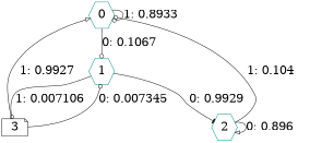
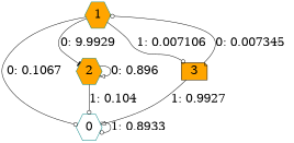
  digraph {
    node [color=teal fillcolor=white fontsize=24 shape=hexagon style=filled]
    edge [arrowhead=odot fontsize=24]
    0
-   1
-   2
-   3 [color=black shape=note]
+   1 [fillcolor=orange]
+   2 [fillcolor=orange]
+   3 [color=black fillcolor=orange shape=note]
    0 -> 0 [label="1: 0.8933   "]
-   0 -> 1 [label="0: 0.1067   "]
-   1 -> 2 [arrowhead=tee label="0: 0.9929   "]
+   1 -> 0 [label="0: 0.1067   "]
+   1 -> 2 [arrowhead=tee label="0: 9.9929   "]
    1 -> 3 [label="1: 0.007106  "]
    2 -> 0 [label="1: 0.104    "]
    2 -> 2 [arrowhead=onormal label="0: 0.896    "]
    3 -> 0 [arrowhead=onormal label="1: 0.9927   "]
    3 -> 1 [label="0: 0.007345  "]
  }
